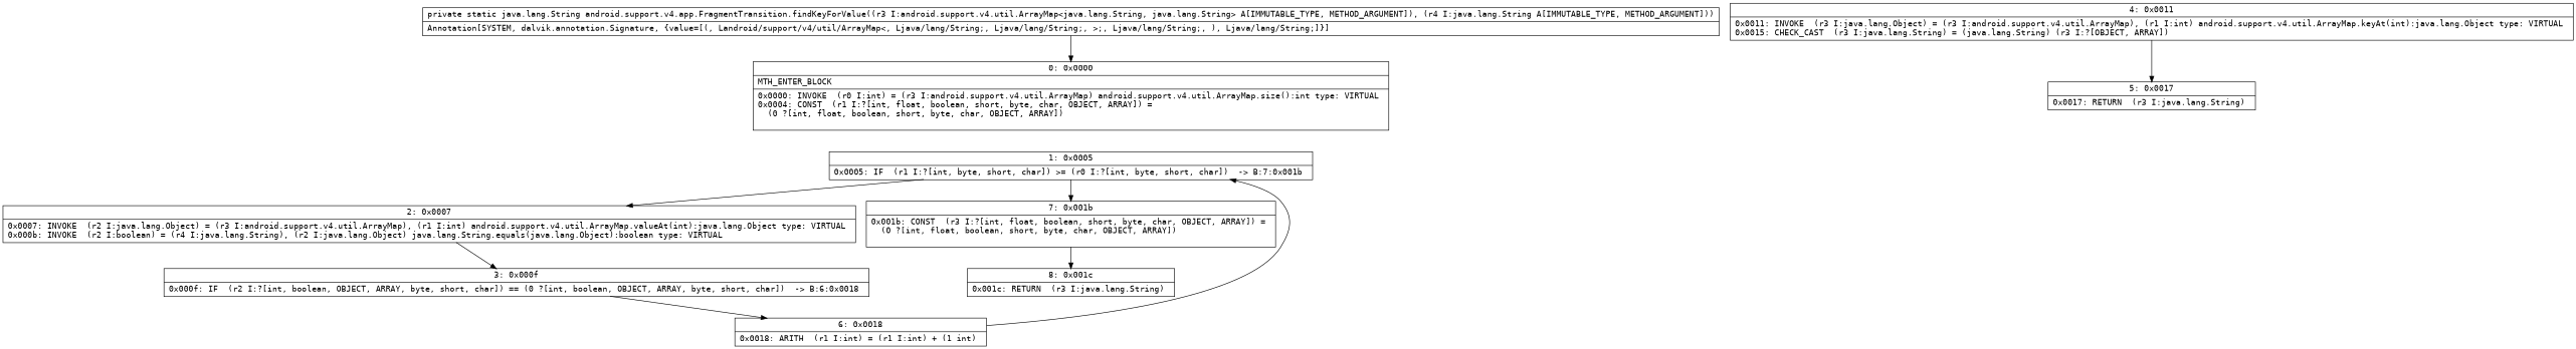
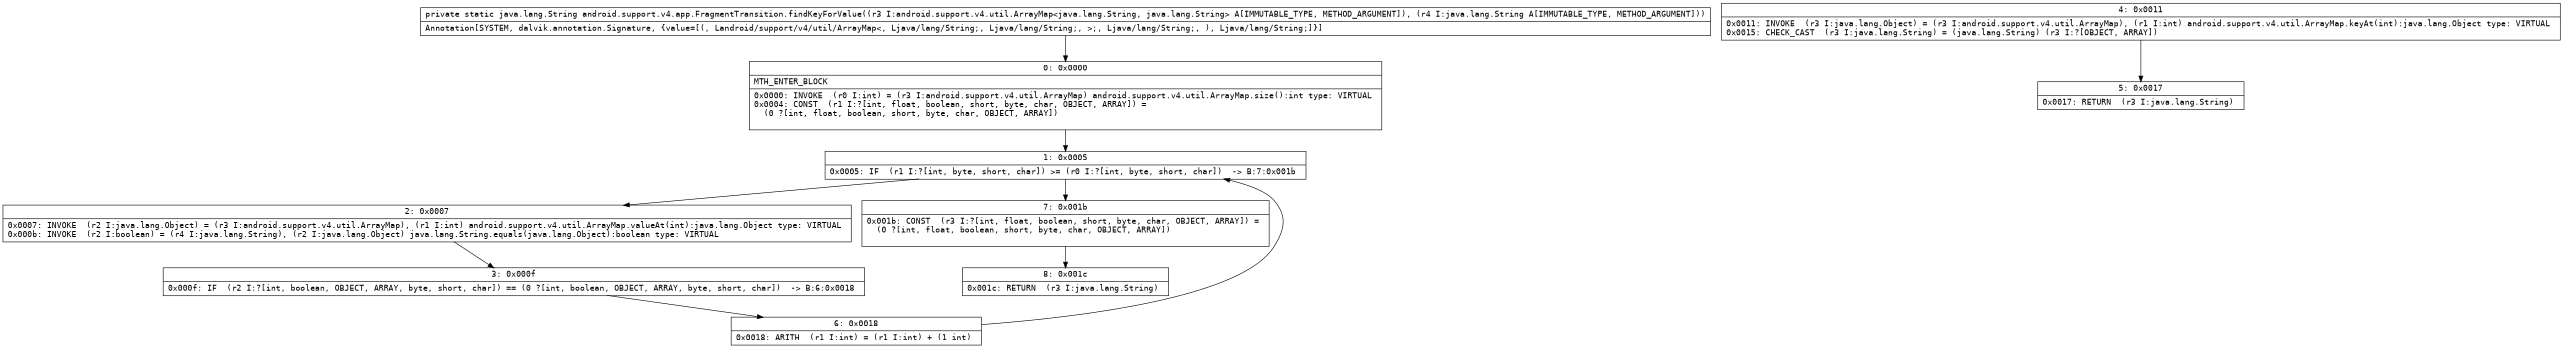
  digraph {
    fontname="DejaVu Sans Mono"
    node [fontname="DejaVu Sans Mono" shape=record]
    edge [fontname="DejaVu Sans Mono"]
    n1 [label="{0\:\ 0x0000|MTH_ENTER_BLOCK\l|0x0000: INVOKE  (r0 I:int) = (r3 I:android.support.v4.util.ArrayMap) android.support.v4.util.ArrayMap.size():int type: VIRTUAL \l0x0004: CONST  (r1 I:?[int, float, boolean, short, byte, char, OBJECT, ARRAY]) = \l  (0 ?[int, float, boolean, short, byte, char, OBJECT, ARRAY])\l \l}"]
    n2 [label="{1\:\ 0x0005|0x0005: IF  (r1 I:?[int, byte, short, char]) \>= (r0 I:?[int, byte, short, char])  \-\> B:7:0x001b \l}"]
    n3 [label="{2\:\ 0x0007|0x0007: INVOKE  (r2 I:java.lang.Object) = (r3 I:android.support.v4.util.ArrayMap), (r1 I:int) android.support.v4.util.ArrayMap.valueAt(int):java.lang.Object type: VIRTUAL \l0x000b: INVOKE  (r2 I:boolean) = (r4 I:java.lang.String), (r2 I:java.lang.Object) java.lang.String.equals(java.lang.Object):boolean type: VIRTUAL \l}"]
    n4 [label="{7\:\ 0x001b|0x001b: CONST  (r3 I:?[int, float, boolean, short, byte, char, OBJECT, ARRAY]) = \l  (0 ?[int, float, boolean, short, byte, char, OBJECT, ARRAY])\l \l}"]
    n5 [label="{3\:\ 0x000f|0x000f: IF  (r2 I:?[int, boolean, OBJECT, ARRAY, byte, short, char]) == (0 ?[int, boolean, OBJECT, ARRAY, byte, short, char])  \-\> B:6:0x0018 \l}"]
    n6 [label="{8\:\ 0x001c|0x001c: RETURN  (r3 I:java.lang.String) \l}"]
    n7 [label="{6\:\ 0x0018|0x0018: ARITH  (r1 I:int) = (r1 I:int) + (1 int) \l}"]
    n8 [label="{4\:\ 0x0011|0x0011: INVOKE  (r3 I:java.lang.Object) = (r3 I:android.support.v4.util.ArrayMap), (r1 I:int) android.support.v4.util.ArrayMap.keyAt(int):java.lang.Object type: VIRTUAL \l0x0015: CHECK_CAST  (r3 I:java.lang.String) = (java.lang.String) (r3 I:?[OBJECT, ARRAY]) \l}"]
    n9 [label="{5\:\ 0x0017|0x0017: RETURN  (r3 I:java.lang.String) \l}"]
    n10 [label="{private static java.lang.String android.support.v4.app.FragmentTransition.findKeyForValue((r3 I:android.support.v4.util.ArrayMap\<java.lang.String, java.lang.String\> A[IMMUTABLE_TYPE, METHOD_ARGUMENT]), (r4 I:java.lang.String A[IMMUTABLE_TYPE, METHOD_ARGUMENT]))  | Annotation[SYSTEM, dalvik.annotation.Signature, \{value=[(, Landroid\/support\/v4\/util\/ArrayMap\<, Ljava\/lang\/String;, Ljava\/lang\/String;, \>;, Ljava\/lang\/String;, ), Ljava\/lang\/String;]\}]\l}"]
+   n1 -> n2
    n2 -> n3 [style=solid]
    n2 -> n4
    n3 -> n5
    n4 -> n6
    n5 -> n7
    n7 -> n2
    n8 -> n9
    n10 -> n1
  }
